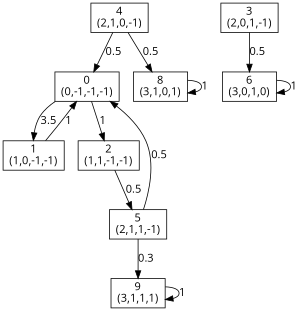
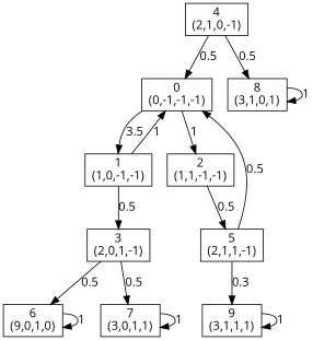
  digraph {
    fontname="Open Sans"
    node [fontname="Open Sans" shape=box]
    edge [fontname="Open Sans"]
    n1 [label="0\n(0,-1,-1,-1)"]
    n2 [label="1\n(1,0,-1,-1)"]
    n3 [label="2\n(1,1,-1,-1)"]
    n4 [label="3\n(2,0,1,-1)"]
    n5 [label="5\n(2,1,1,-1)"]
-   n6 [label="6\n(3,0,1,0)"]
+   n6 [label="6\n(9,0,1,0)"]
+   n7 [label="7\n(3,0,1,1)"]
    n8 [label="4\n(2,1,0,-1)"]
    n9 [label="8\n(3,1,0,1)"]
    n10 [label="9\n(3,1,1,1)"]
    n1 -> n2 [label=3.5]
    n1 -> n3 [label=1]
    n2 -> n1 [label=1]
+   n2 -> n4 [label=0.5]
    n3 -> n5 [label=0.5]
    n4 -> n6 [label=0.5]
+   n4 -> n7 [label=0.5]
    n5 -> n1 [label=0.5]
    n5 -> n10 [label=0.3]
    n6 -> n6 [label=1]
+   n7 -> n7 [label=1]
    n8 -> n1 [label=0.5]
    n8 -> n9 [label=0.5]
    n9 -> n9 [label=1]
    n10 -> n10 [label=1]
  }
